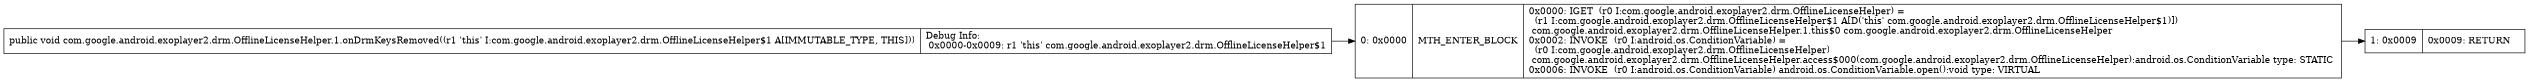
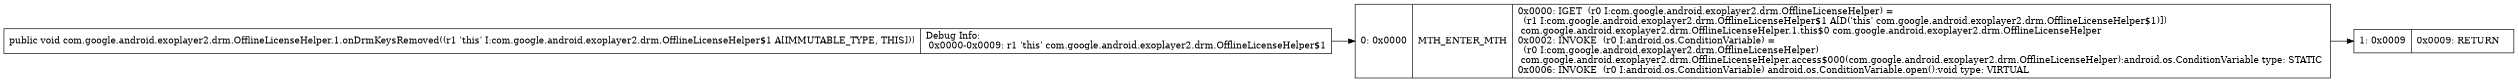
  digraph {
    rankdir=LR
    node [shape=record]
-   n1 [label="{0\:\ 0x0000|MTH_ENTER_BLOCK\l|0x0000: IGET  (r0 I:com.google.android.exoplayer2.drm.OfflineLicenseHelper) = \l  (r1 I:com.google.android.exoplayer2.drm.OfflineLicenseHelper$1 A[D('this' com.google.android.exoplayer2.drm.OfflineLicenseHelper$1)])\l com.google.android.exoplayer2.drm.OfflineLicenseHelper.1.this$0 com.google.android.exoplayer2.drm.OfflineLicenseHelper \l0x0002: INVOKE  (r0 I:android.os.ConditionVariable) = \l  (r0 I:com.google.android.exoplayer2.drm.OfflineLicenseHelper)\l com.google.android.exoplayer2.drm.OfflineLicenseHelper.access$000(com.google.android.exoplayer2.drm.OfflineLicenseHelper):android.os.ConditionVariable type: STATIC \l0x0006: INVOKE  (r0 I:android.os.ConditionVariable) android.os.ConditionVariable.open():void type: VIRTUAL \l}"]
+   n1 [label="{0\:\ 0x0000|MTH_ENTER_MTH\l|0x0000: IGET  (r0 I:com.google.android.exoplayer2.drm.OfflineLicenseHelper) = \l  (r1 I:com.google.android.exoplayer2.drm.OfflineLicenseHelper$1 A[D('this' com.google.android.exoplayer2.drm.OfflineLicenseHelper$1)])\l com.google.android.exoplayer2.drm.OfflineLicenseHelper.1.this$0 com.google.android.exoplayer2.drm.OfflineLicenseHelper \l0x0002: INVOKE  (r0 I:android.os.ConditionVariable) = \l  (r0 I:com.google.android.exoplayer2.drm.OfflineLicenseHelper)\l com.google.android.exoplayer2.drm.OfflineLicenseHelper.access$000(com.google.android.exoplayer2.drm.OfflineLicenseHelper):android.os.ConditionVariable type: STATIC \l0x0006: INVOKE  (r0 I:android.os.ConditionVariable) android.os.ConditionVariable.open():void type: VIRTUAL \l}"]
    n2 [label="{1\:\ 0x0009|0x0009: RETURN   \l}"]
    n3 [label="{public void com.google.android.exoplayer2.drm.OfflineLicenseHelper.1.onDrmKeysRemoved((r1 'this' I:com.google.android.exoplayer2.drm.OfflineLicenseHelper$1 A[IMMUTABLE_TYPE, THIS]))  | Debug Info:\l  0x0000\-0x0009: r1 'this' com.google.android.exoplayer2.drm.OfflineLicenseHelper$1\l}"]
    n1 -> n2
    n3 -> n1
  }
